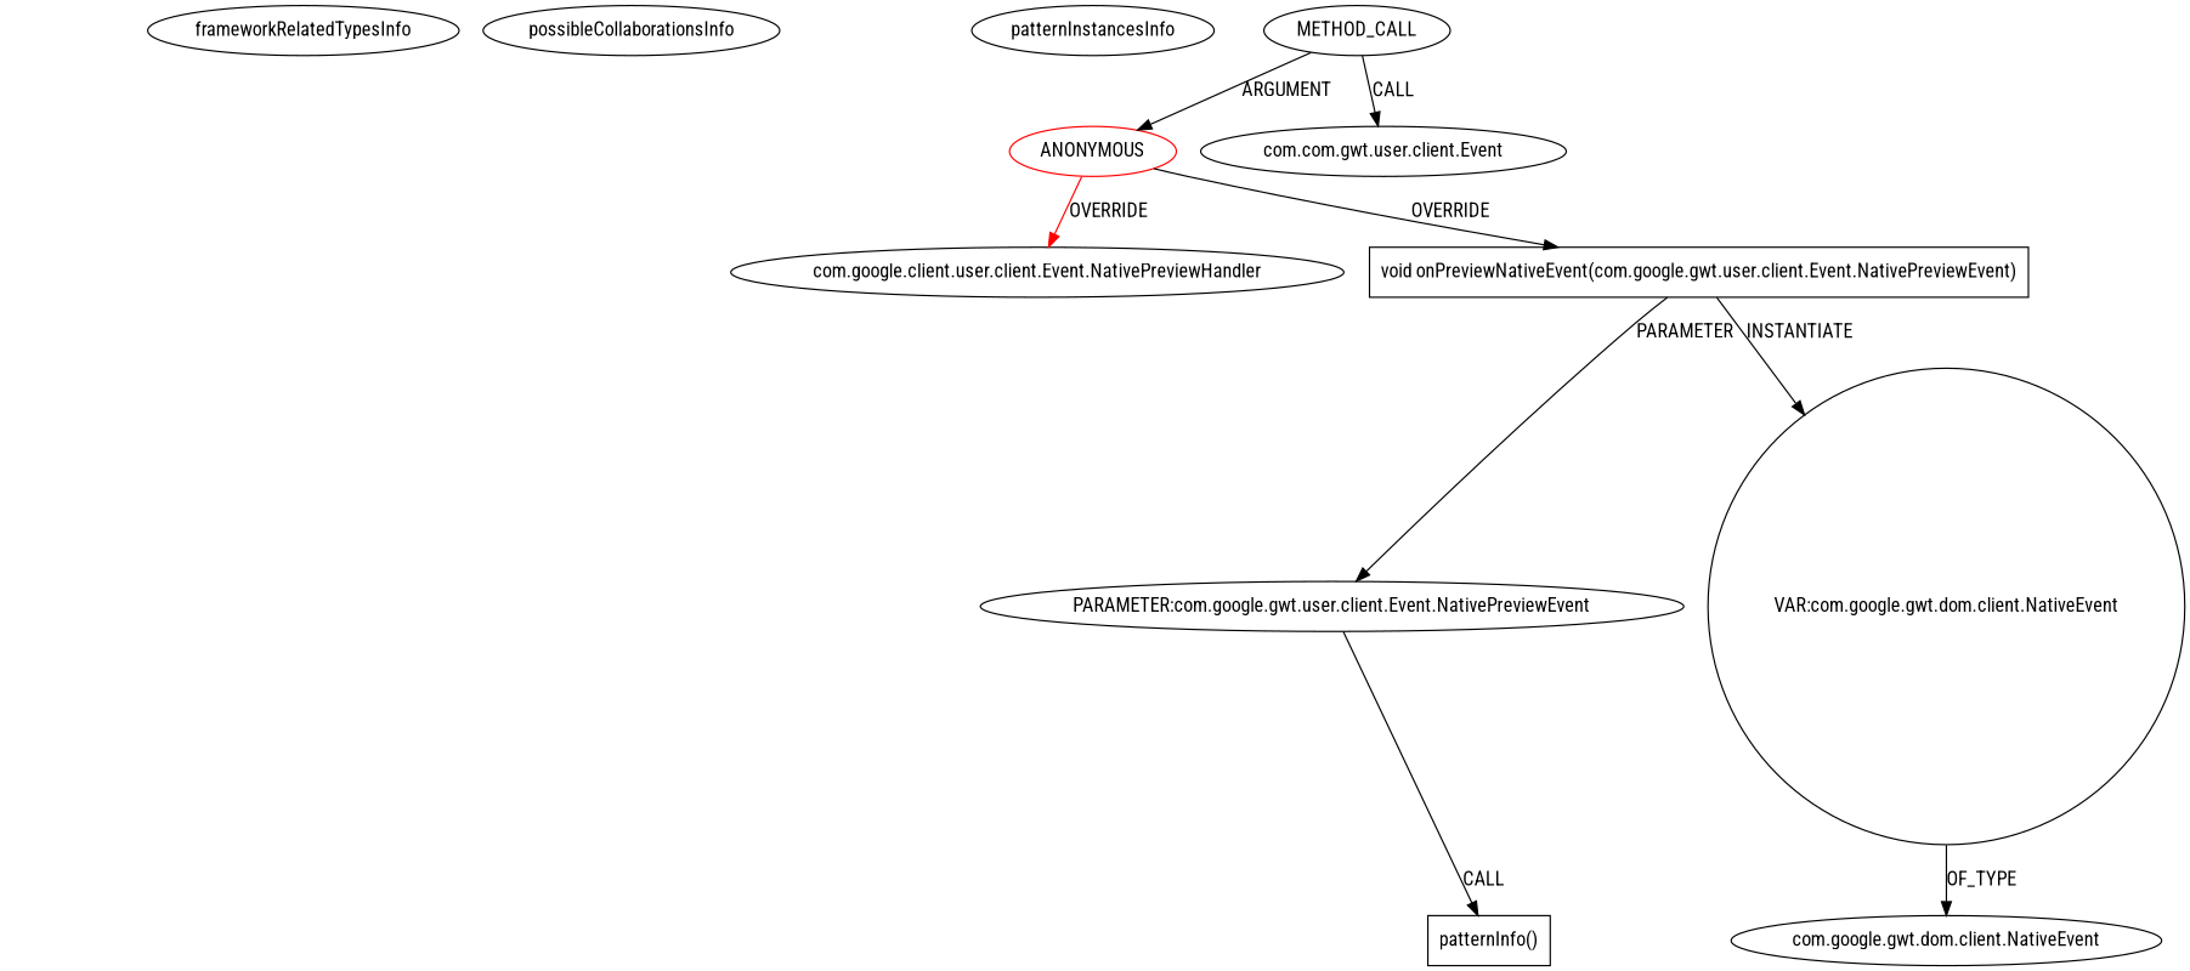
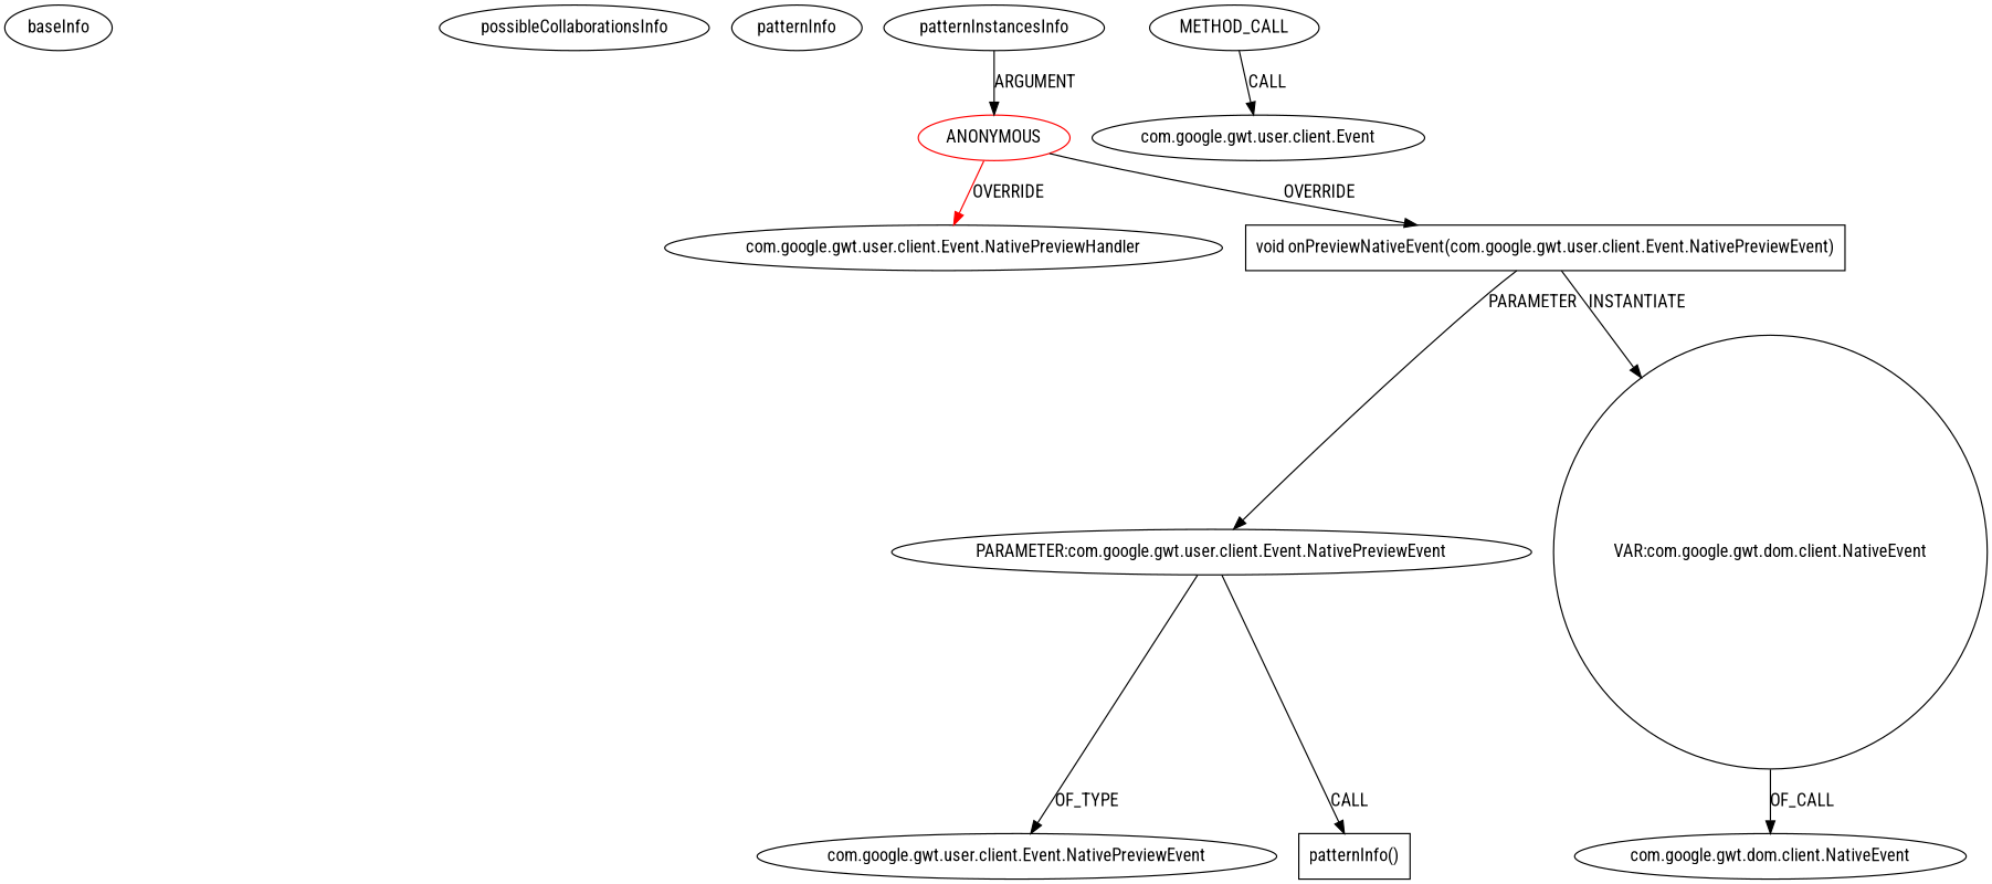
  digraph {
    fontname="Roboto Condensed"
    node [fontname="Roboto Condensed" isFrameworkType=false]
    edge [fontname="Roboto Condensed"]
-   frameworkRelatedTypesInfo [0="com.google.gwt.user.client.Event.NativePreviewHandler" isFrameworkType=""]
+   baseInfo [category=pattern graphId=1308 isAnonymous=true possibleRelation=false isFrameworkType=""]
    possibleCollaborationsInfo [isFrameworkType=""]
+   patternInfo [frequency=2.0 patternRootClient=0 isFrameworkType=""]
    patternInstancesInfo [0="luxferrari-AlgebrApp~/luxferrari-AlgebrApp/AlgebrApp-master/AlgebrApp/src/org/luxferrari/algebrapp/client/AlgebrApp.java~void onModuleLoad()~3670" 1="MathieuLorber-GWT-console~/MathieuLorber-GWT-console/GWT-console-master/src/main/java/net/mlorber/gwt/console/client/Console.java~main.java.net.mlorber.gwt.console.client.Console registerShorcut()~321" isFrameworkType=""]
-   n6 [label="com.google.client.user.client.Event.NativePreviewHandler" vertexType=FRAMEWORK_INTERFACE_TYPE]
+   n6 [label="com.google.gwt.user.client.Event.NativePreviewHandler" vertexType=FRAMEWORK_INTERFACE_TYPE]
    n7 [color=red label=ANONYMOUS vertexType=ROOT_ANONYMOUS_DECLARATION]
    n8 [label="void onPreviewNativeEvent(com.google.gwt.user.client.Event.NativePreviewEvent)" shape=box vertexType=OVERRIDING_METHOD_DECLARATION]
    n9 [label="PARAMETER:com.google.gwt.user.client.Event.NativePreviewEvent" vertexType=PARAMETER_DECLARATION]
    n10 [label="VAR:com.google.gwt.dom.client.NativeEvent" shape=circle vertexType=VARIABLE_EXPRESION]
    n11 [label=METHOD_CALL vertexType=OUTSIDE_CALL]
-   n12 [label="com.com.gwt.user.client.Event" vertexType=FRAMEWORK_CLASS_TYPE]
+   n12 [label="com.google.gwt.user.client.Event" vertexType=FRAMEWORK_CLASS_TYPE]
+   n13 [label="com.google.gwt.user.client.Event.NativePreviewEvent" vertexType=FRAMEWORK_CLASS_TYPE]
    n14 [label="patternInfo()" shape=box vertexType=INSIDE_CALL]
    n15 [label="com.google.gwt.dom.client.NativeEvent" vertexType=FRAMEWORK_CLASS_TYPE]
    n7 -> n6 [color=red label=OVERRIDE]
    n7 -> n8 [label=OVERRIDE]
    n8 -> n9 [label=PARAMETER]
    n8 -> n10 [label=INSTANTIATE]
+   n9 -> n13 [label=OF_TYPE]
    n9 -> n14 [label=CALL]
-   n10 -> n15 [label=OF_TYPE]
-   n11 -> n7 [label=ARGUMENT]
+   n10 -> n15 [label=OF_CALL]
+   patternInstancesInfo -> n7 [label=ARGUMENT]
    n11 -> n12 [label=CALL]
  }
